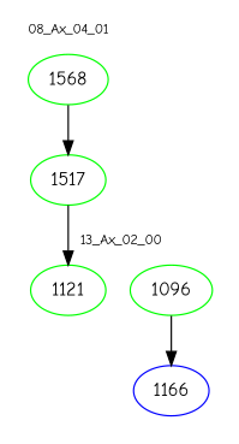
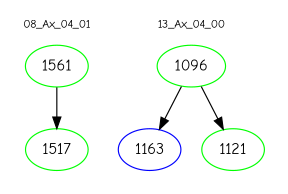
  digraph {
    fontname="Comic Neue"
    node [color=green fontname="Comic Neue"]
    edge [color=black fontname="Comic Neue"]
-   n1 [label=1568]
+   n1 [label=1561]
    n2 [label=1517]
    n3 [label=1096]
-   n4 [color=blue label=1166]
+   n4 [color=blue label=1163]
    n5 [label=1121]
    subgraph cluster_1 {
      color=white
      fontsize=10
      label="08_Ax_04_01"
      n1
      n2
    }
    subgraph cluster_2 {
      color=white
      fontsize=10
-     label="13_Ax_02_00"
+     label="13_Ax_04_00"
      n3
      n4
      n5
    }
    n1 -> n2
    n3 -> n4
-   n2 -> n5
+   n3 -> n5
  }
